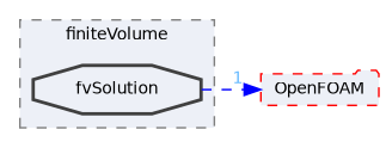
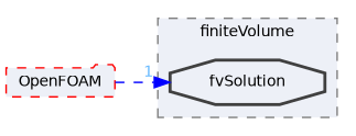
  digraph {
    compound=true
    rankdir=LR
    node [fillcolor="#edf0f7" fontname=Helvetica fontsize=10]
    n1 [color=grey25 height=0.2 label=fvSolution shape=octagon style="filled,bold" width=0.4]
    n2 [color=red height=0.2 label=OpenFOAM shape=folder style="filled,dashed" width=0.4]
    subgraph cluster_1 {
      bgcolor="#edf0f7"
      fontname=Helvetica
      fontsize=10
      label=finiteVolume
      pencolor=grey50
      style="filled,dashed"
      n1
    }
-   n1 -> n2 [color=blue fontcolor=steelblue1 fontname=Helvetica fontsize=10 headlabel=1 labeldistance=1.5 labelfontname=Helvetica labelfontsize=10 style=dashed]
+   n2 -> n1 [color=blue fontcolor=steelblue1 fontname=Helvetica fontsize=10 headlabel=1 labeldistance=1.5 labelfontname=Helvetica labelfontsize=10 style=dashed]
  }
